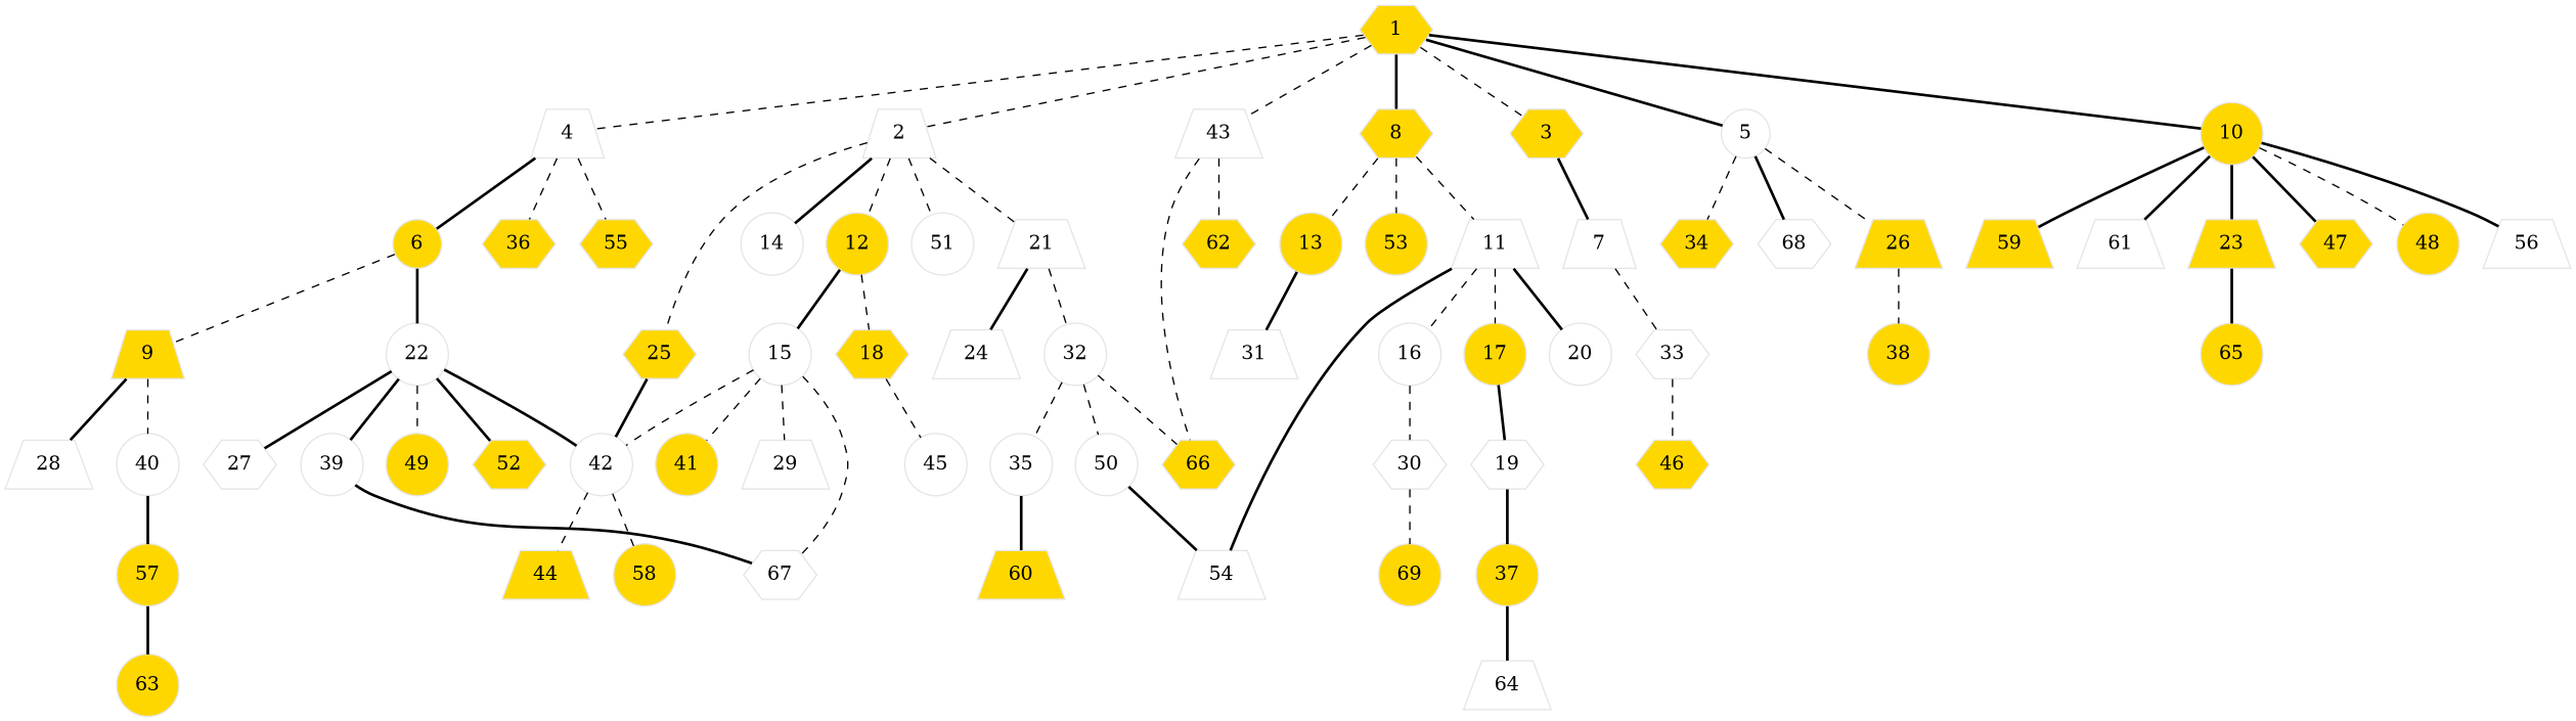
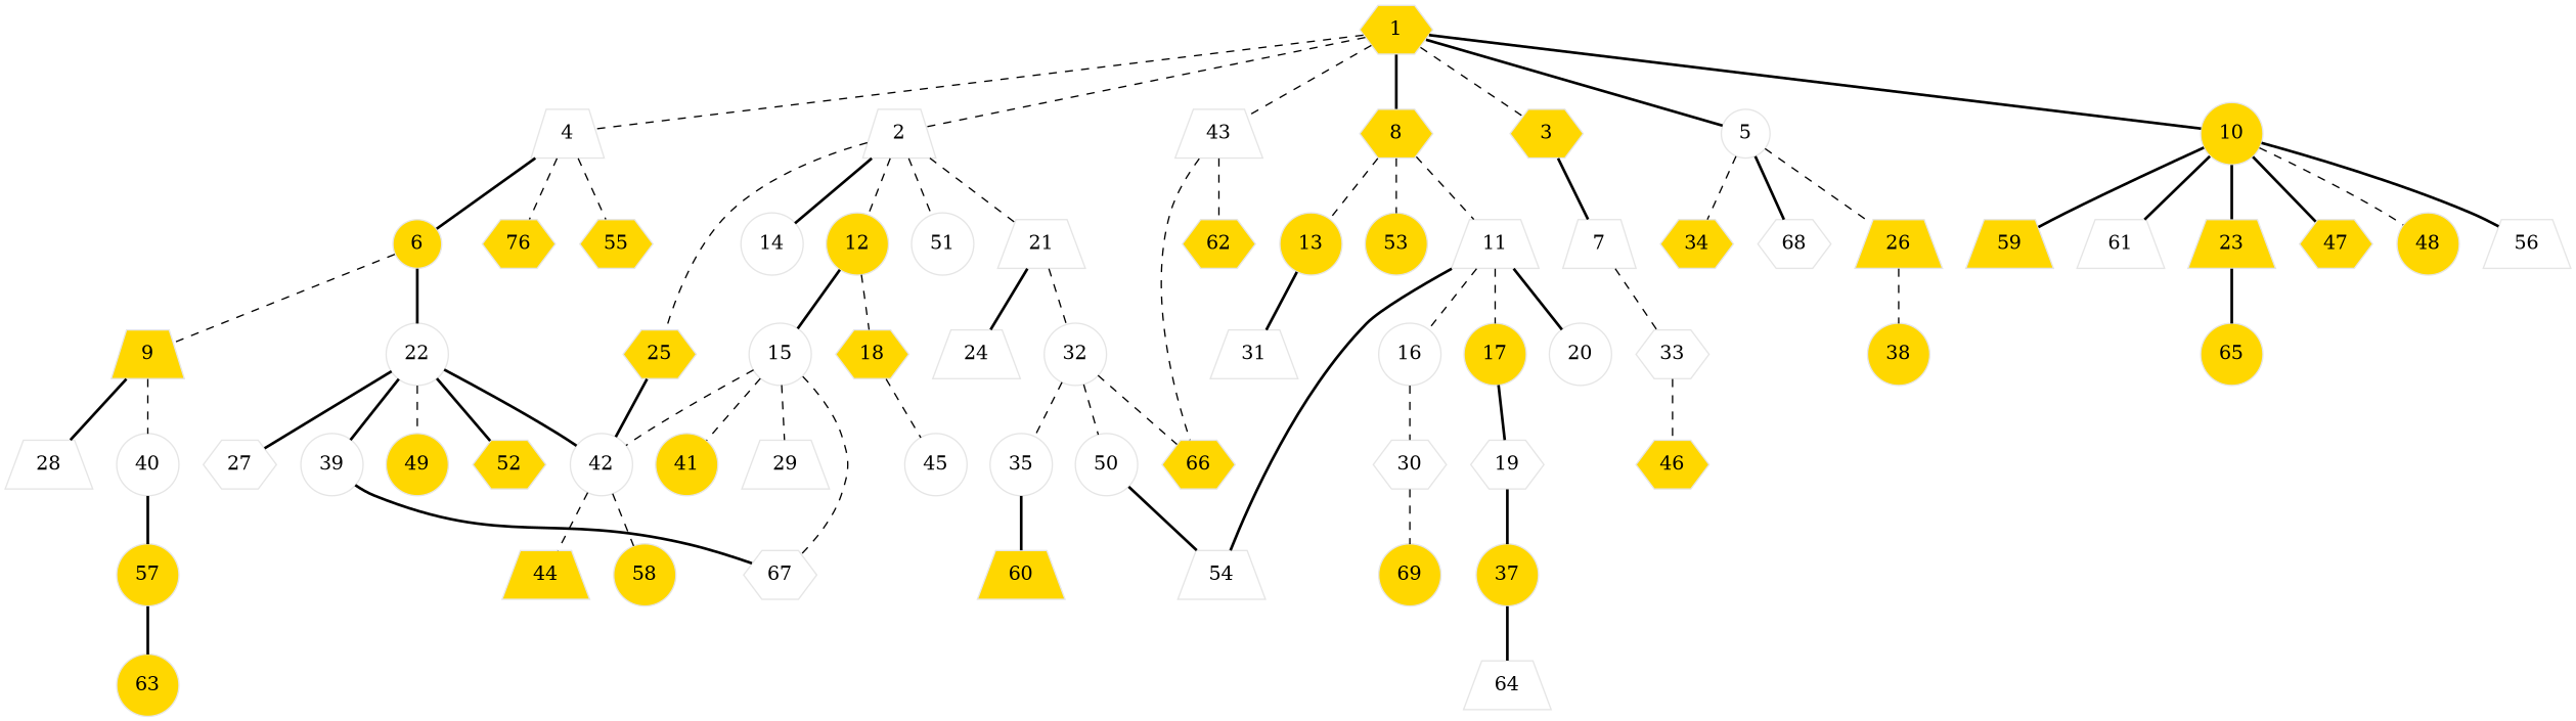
  graph {
    node [color=gray90 fillcolor=gold shape=circle style=filled]
    edge [style=dashed]
    1 [shape=hexagon]
    2 [fillcolor=white shape=trapezium]
    3 [shape=hexagon]
    4 [fillcolor=white shape=trapezium]
    5 [fillcolor=white]
    8 [shape=hexagon]
    10
    43 [fillcolor=white shape=trapezium]
    12
    14 [fillcolor=white]
    21 [fillcolor=white shape=trapezium]
    25 [shape=hexagon]
    51 [fillcolor=white]
    7 [fillcolor=white shape=trapezium]
    6
-   36 [shape=hexagon]
+   36 [shape=hexagon label=76]
    55 [shape=hexagon]
    26 [shape=trapezium]
    34 [shape=hexagon]
    68 [fillcolor=white shape=hexagon]
    11 [fillcolor=white shape=trapezium]
    13
    53
    23 [shape=trapezium]
    47 [shape=hexagon]
    48
    56 [fillcolor=white shape=trapezium]
    59 [shape=trapezium]
    61 [fillcolor=white shape=trapezium]
    66 [shape=hexagon]
    62 [shape=hexagon]
    15 [fillcolor=white]
    18 [shape=hexagon]
    24 [fillcolor=white shape=trapezium]
    32 [fillcolor=white]
    42 [fillcolor=white]
    33 [fillcolor=white shape=hexagon]
    9 [shape=trapezium]
    22 [fillcolor=white]
    38
    28 [fillcolor=white shape=trapezium]
    40 [fillcolor=white]
    27 [fillcolor=white shape=hexagon]
    39 [fillcolor=white]
    49
    52 [shape=hexagon]
    46 [shape=hexagon]
    16 [fillcolor=white]
    17
    20 [fillcolor=white]
    54 [fillcolor=white shape=trapezium]
    31 [fillcolor=white shape=trapezium]
    57
    65
    30 [fillcolor=white shape=hexagon]
    19 [fillcolor=white shape=hexagon]
    29 [fillcolor=white shape=trapezium]
    41
    67 [fillcolor=white shape=hexagon]
    45 [fillcolor=white]
    44 [shape=trapezium]
    58
    69
    37
    64 [fillcolor=white shape=trapezium]
    35 [fillcolor=white]
    50 [fillcolor=white]
    60 [shape=trapezium]
    63
    1 -- 2
    1 -- 3
    1 -- 4
    1 -- 5 [style=bold]
    1 -- 8 [style=bold]
    1 -- 10 [style=bold]
    1 -- 43
    2 -- 12
    2 -- 14 [style=bold]
    2 -- 21
    2 -- 25
    2 -- 51
    3 -- 7 [style=bold]
    4 -- 6 [style=bold]
    4 -- 36
    4 -- 55
    5 -- 26
    5 -- 34
    5 -- 68 [style=bold]
    8 -- 11
    8 -- 13
    8 -- 53
    10 -- 23 [style=bold]
    10 -- 47 [style=bold]
    10 -- 48
    10 -- 56 [style=bold]
    10 -- 59 [style=bold]
    10 -- 61 [style=bold]
    43 -- 66
    43 -- 62
    12 -- 15 [style=bold]
    12 -- 18
    21 -- 24 [style=bold]
    21 -- 32
    25 -- 42 [style=bold]
    7 -- 33
    6 -- 9
    6 -- 22 [style=bold]
    26 -- 38
    11 -- 16
    11 -- 17
    11 -- 20 [style=bold]
    11 -- 54 [style=bold]
    13 -- 31 [style=bold]
    23 -- 65 [style=bold]
    15 -- 42
    15 -- 29
    15 -- 41
    15 -- 67
    18 -- 45
    32 -- 66
    32 -- 35
    32 -- 50
    42 -- 44
    42 -- 58
    33 -- 46
    9 -- 28 [style=bold]
    9 -- 40
    22 -- 42 [style=bold]
    22 -- 27 [style=bold]
    22 -- 39 [style=bold]
    22 -- 49
    22 -- 52 [style=bold]
    40 -- 57 [style=bold]
    39 -- 67 [style=bold]
    16 -- 30
    17 -- 19 [style=bold]
    57 -- 63 [style=bold]
    30 -- 69
    19 -- 37 [style=bold]
    37 -- 64 [style=bold]
    35 -- 60 [style=bold]
    50 -- 54 [style=bold]
  }
